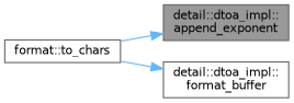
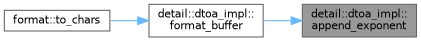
  digraph {
    rankdir=RL
    node [color=grey40 fillcolor=white fontname=Helvetica fontsize=10 shape=box style=filled]
    edge [color=steelblue1 dir=back fontname=Helvetica fontsize=10 labelfontname=Helvetica labelfontsize=10 style=solid]
    n1 [color=gray40 fillcolor=grey60 fontcolor=black height=0.2 label="detail::dtoa_impl::\lappend_exponent" width=0.4]
    n2 [height=0.2 label="detail::dtoa_impl::\lformat_buffer" width=0.4]
    n3 [height=0.2 label="format::to_chars" width=0.4]
-   n1 -> n3
+   n1 -> n2
    n2 -> n3
  }
